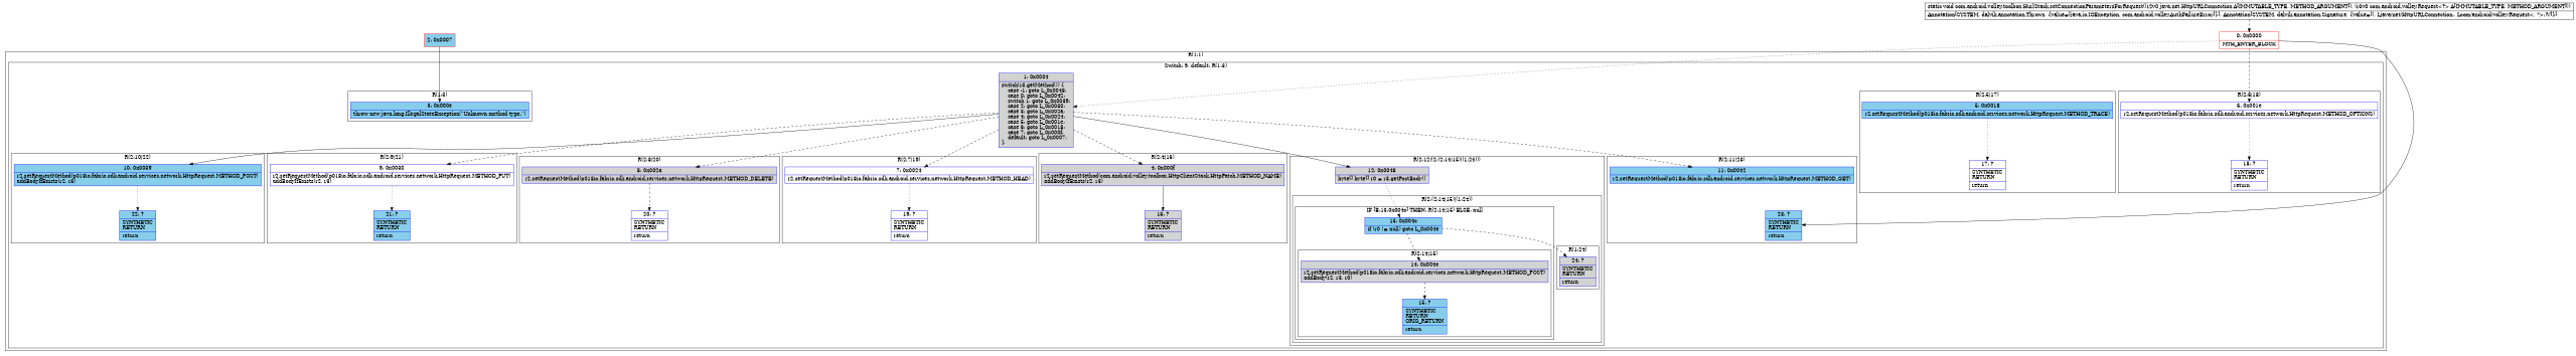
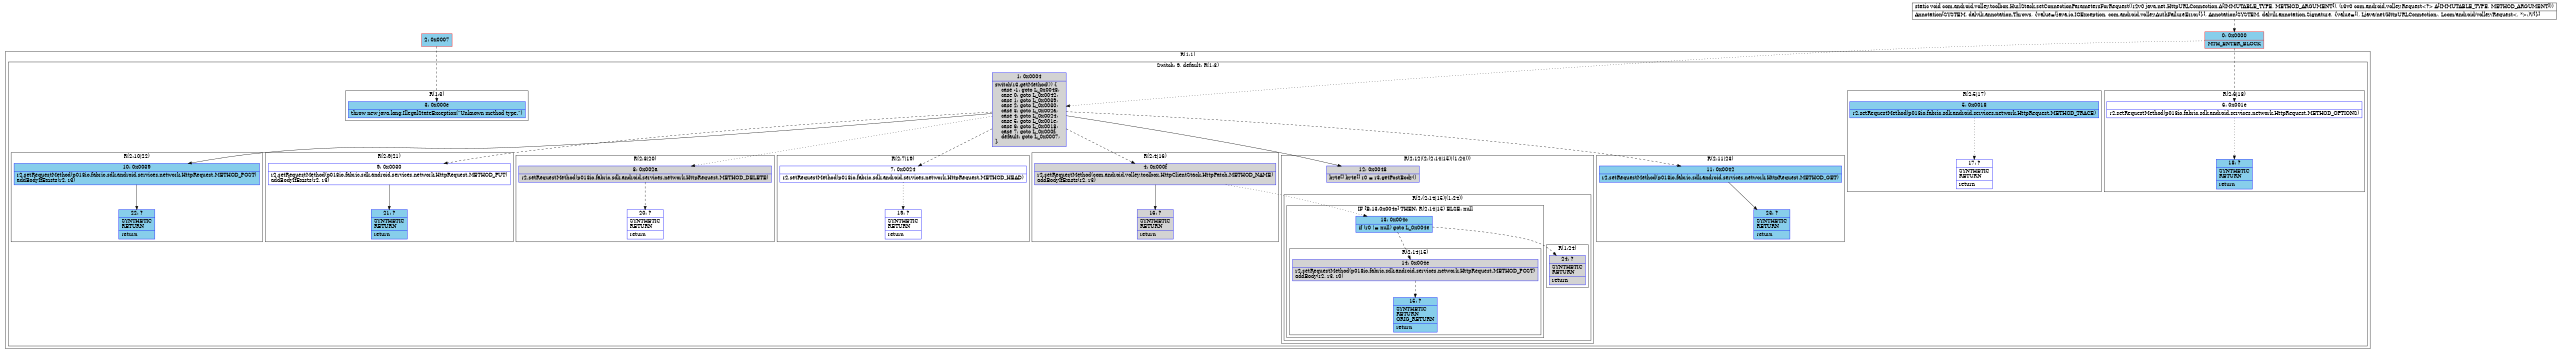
  digraph {
    node [color=blue fillcolor=skyblue shape=record style=filled]
    edge [style=dashed]
    n1 [fillcolor=lightgrey label="{14\:\ 0x004e|r2.setRequestMethod(p018io.fabric.sdk.android.services.network.HttpRequest.METHOD_POST)\laddBody(r2, r3, r0)\l}"]
    n2 [label="{15\:\ ?|SYNTHETIC\lRETURN\lORIG_RETURN\l|return\l}"]
    n3 [label="{13\:\ 0x004c|if (r0 != null) goto L_0x004e\l}"]
    n4 [fillcolor=lightgrey label="{24\:\ ?|SYNTHETIC\lRETURN\l|return\l}"]
    n5 [fillcolor=lightgrey label="{12\:\ 0x0048|byte[] byte[] r0 = r3.getPostBody()\l}"]
    n6 [label="{11\:\ 0x0042|r2.setRequestMethod(p018io.fabric.sdk.android.services.network.HttpRequest.METHOD_GET)\l}"]
    n7 [label="{23\:\ ?|SYNTHETIC\lRETURN\l|return\l}"]
    n8 [label="{10\:\ 0x0039|r2.setRequestMethod(p018io.fabric.sdk.android.services.network.HttpRequest.METHOD_POST)\laddBodyIfExists(r2, r3)\l}"]
    n9 [label="{22\:\ ?|SYNTHETIC\lRETURN\l|return\l}"]
    n10 [fillcolor=white label="{9\:\ 0x0030|r2.setRequestMethod(p018io.fabric.sdk.android.services.network.HttpRequest.METHOD_PUT)\laddBodyIfExists(r2, r3)\l}"]
    n11 [label="{21\:\ ?|SYNTHETIC\lRETURN\l|return\l}"]
    n12 [fillcolor=lightgrey label="{8\:\ 0x002a|r2.setRequestMethod(p018io.fabric.sdk.android.services.network.HttpRequest.METHOD_DELETE)\l}"]
    n13 [fillcolor=white label="{20\:\ ?|SYNTHETIC\lRETURN\l|return\l}"]
    n14 [fillcolor=white label="{7\:\ 0x0024|r2.setRequestMethod(p018io.fabric.sdk.android.services.network.HttpRequest.METHOD_HEAD)\l}"]
    n15 [fillcolor=white label="{19\:\ ?|SYNTHETIC\lRETURN\l|return\l}"]
    n16 [fillcolor=white label="{6\:\ 0x001e|r2.setRequestMethod(p018io.fabric.sdk.android.services.network.HttpRequest.METHOD_OPTIONS)\l}"]
-   n17 [fillcolor=white label="{18\:\ ?|SYNTHETIC\lRETURN\l|return\l}"]
+   n17 [label="{18\:\ ?|SYNTHETIC\lRETURN\l|return\l}"]
    n18 [label="{5\:\ 0x0018|r2.setRequestMethod(p018io.fabric.sdk.android.services.network.HttpRequest.METHOD_TRACE)\l}"]
    n19 [fillcolor=white label="{17\:\ ?|SYNTHETIC\lRETURN\l|return\l}"]
    n20 [fillcolor=lightgrey label="{4\:\ 0x000f|r2.setRequestMethod(com.android.volley.toolbox.HttpClientStack.HttpPatch.METHOD_NAME)\laddBodyIfExists(r2, r3)\l}"]
    n21 [fillcolor=lightgrey label="{16\:\ ?|SYNTHETIC\lRETURN\l|return\l}"]
    n22 [label="{3\:\ 0x000e|throw new java.lang.IllegalStateException(\"Unknown method type.\")\l}"]
-   n23 [fillcolor=lightgrey label="{1\:\ 0x0004|switch(r3.getMethod()) \{\l    case \-1: goto L_0x0048;\l    case 0: goto L_0x0042;\l    switch 1: goto L_0x0039;\l    case 2: goto L_0x0030;\l    case 3: goto L_0x002a;\l    case 4: goto L_0x0024;\l    case 5: goto L_0x001e;\l    case 6: goto L_0x0018;\l    case 7: goto L_0x000f;\l    default: goto L_0x0007;\l\}\l}"]
+   n23 [fillcolor=lightgrey label="{1\:\ 0x0004|switch(r3.getMethod()) \{\l    case \-1: goto L_0x0048;\l    case 0: goto L_0x0042;\l    case 1: goto L_0x0039;\l    case 2: goto L_0x0030;\l    case 3: goto L_0x002a;\l    case 4: goto L_0x0024;\l    case 5: goto L_0x001e;\l    case 6: goto L_0x0018;\l    case 7: goto L_0x000f;\l    default: goto L_0x0007;\l\}\l}"]
    n24 [color=red label="{2\:\ 0x0007}"]
-   n25 [color=red fillcolor=white label="{0\:\ 0x0000|MTH_ENTER_BLOCK\l}"]
+   n25 [color=red label="{0\:\ 0x0000|MTH_ENTER_BLOCK\l}"]
    n26 [fillcolor=white label="{static void com.android.volley.toolbox.HurlStack.setConnectionParametersForRequest((r2v0 java.net.HttpURLConnection A[IMMUTABLE_TYPE, METHOD_ARGUMENT]), (r3v0 com.android.volley.Request\<?\> A[IMMUTABLE_TYPE, METHOD_ARGUMENT]))  | Annotation[SYSTEM, dalvik.annotation.Throws, \{value=[java.io.IOException, com.android.volley.AuthFailureError]\}], Annotation[SYSTEM, dalvik.annotation.Signature, \{value=[(, Ljava\/net\/HttpURLConnection;, Lcom\/android\/volley\/Request\<, *\>;)V]\}]\l}" color=""]
    subgraph cluster_1 {
      label="R(1:1)"
      subgraph cluster_2 {
        label="Switch: 9, default: R(1:3)"
        n23
        subgraph cluster_3 {
          label="R(2:12|(2:(2:14|15)|(1:24)))"
          n5
          subgraph cluster_4 {
            label="R(2:(2:14|15)|(1:24))"
            subgraph cluster_5 {
              label="IF [B:13:0x004c] THEN: R(2:14|15) ELSE: null"
              n3
              subgraph cluster_6 {
                label="R(2:14|15)"
                n1
                n2
              }
            }
            subgraph cluster_7 {
              label="R(1:24)"
              n4
            }
          }
        }
        subgraph cluster_8 {
          label="R(2:11|23)"
          n6
          n7
        }
        subgraph cluster_9 {
          label="R(2:10|22)"
          n8
          n9
        }
        subgraph cluster_10 {
          label="R(2:9|21)"
          n10
          n11
        }
        subgraph cluster_11 {
          label="R(2:8|20)"
          n12
          n13
        }
        subgraph cluster_12 {
          label="R(2:7|19)"
          n14
          n15
        }
        subgraph cluster_13 {
          label="R(2:6|18)"
          n16
          n17
        }
        subgraph cluster_14 {
          label="R(2:5|17)"
          n18
          n19
        }
        subgraph cluster_15 {
          label="R(2:4|16)"
          n20
          n21
        }
        subgraph cluster_16 {
          label="R(1:3)"
          n22
        }
      }
    }
    n1 -> n2
    n3 -> n1
    n3 -> n4
-   n5 -> n3 [style=dotted]
-   n25 -> n7 [style=solid]
-   n8 -> n9 [style=dotted]
-   n10 -> n11 [style=dotted]
+   n20 -> n3 [style=dotted]
+   n6 -> n7 [style=solid]
+   n8 -> n9 [style=solid]
+   n10 -> n11 [style=solid]
    n12 -> n13
    n14 -> n15 [style=dotted]
    n16 -> n17 [style=dotted]
    n18 -> n19 [style=dotted]
    n20 -> n21 [style=solid]
    n23 -> n5 [style=solid]
    n23 -> n6
    n23 -> n8 [style=solid]
    n23 -> n10
-   n23 -> n12
+   n23 -> n12 [style=dotted]
    n23 -> n14
    n23 -> n20
-   n24 -> n22 [style=solid]
+   n24 -> n22
    n25 -> n16
    n25 -> n23 [style=dotted]
    n26 -> n25
  }
